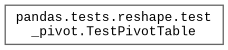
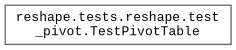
  digraph {
    rankdir=LR
    fontname="Liberation Mono"
-   n1 [color=grey40 fillcolor=white fontname="Liberation Mono" fontsize=10 height=0.2 label="pandas.tests.reshape.test\l_pivot.TestPivotTable" shape=box style=filled width=0.4]
+   n1 [color=grey40 fillcolor=white fontname="Liberation Mono" fontsize=10 height=0.2 label="reshape.tests.reshape.test\l_pivot.TestPivotTable" shape=box style=filled width=0.4]
  }
